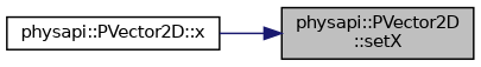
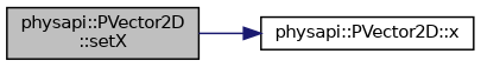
  digraph {
    rankdir=LR
    node [color=black fontname=Helvetica fontsize=10 shape=record style=filled]
    n1 [fillcolor=grey75 fontcolor=black height=0.2 label="physapi::PVector2D\l::setX" width=0.4]
    n2 [fillcolor=white height=0.2 label="physapi::PVector2D::x" width=0.4]
-   n2 -> n1 [color=midnightblue fontname=Helvetica fontsize=10 labelfontname=Helvetica labelfontsize=10 style=solid]
+   n1 -> n2 [color=midnightblue fontname=Helvetica fontsize=10 labelfontname=Helvetica labelfontsize=10 style=solid]
  }
